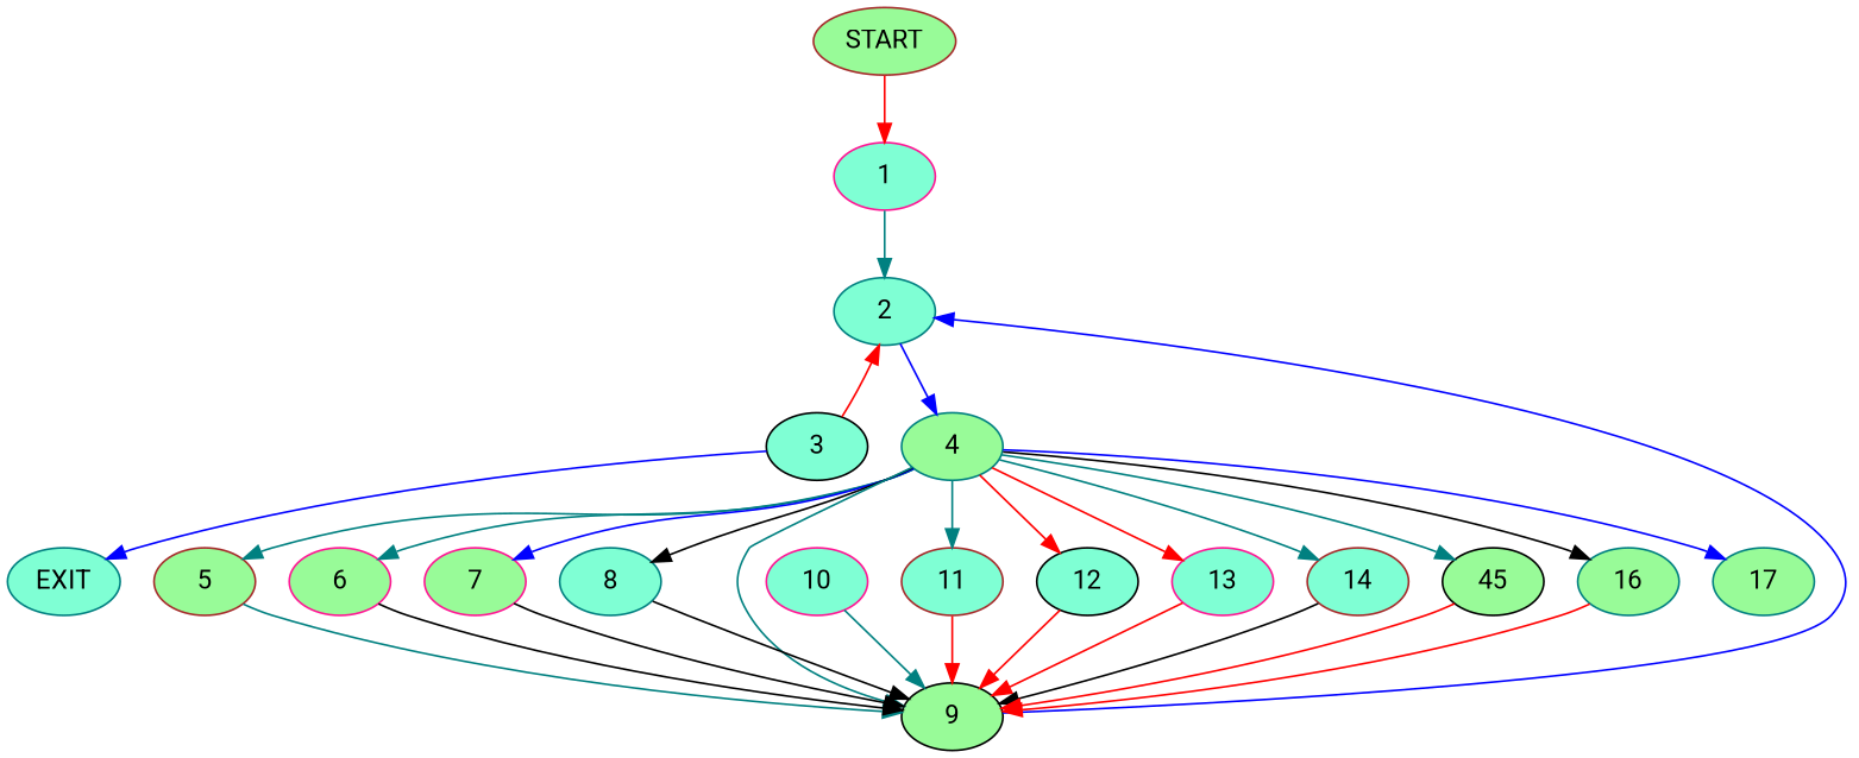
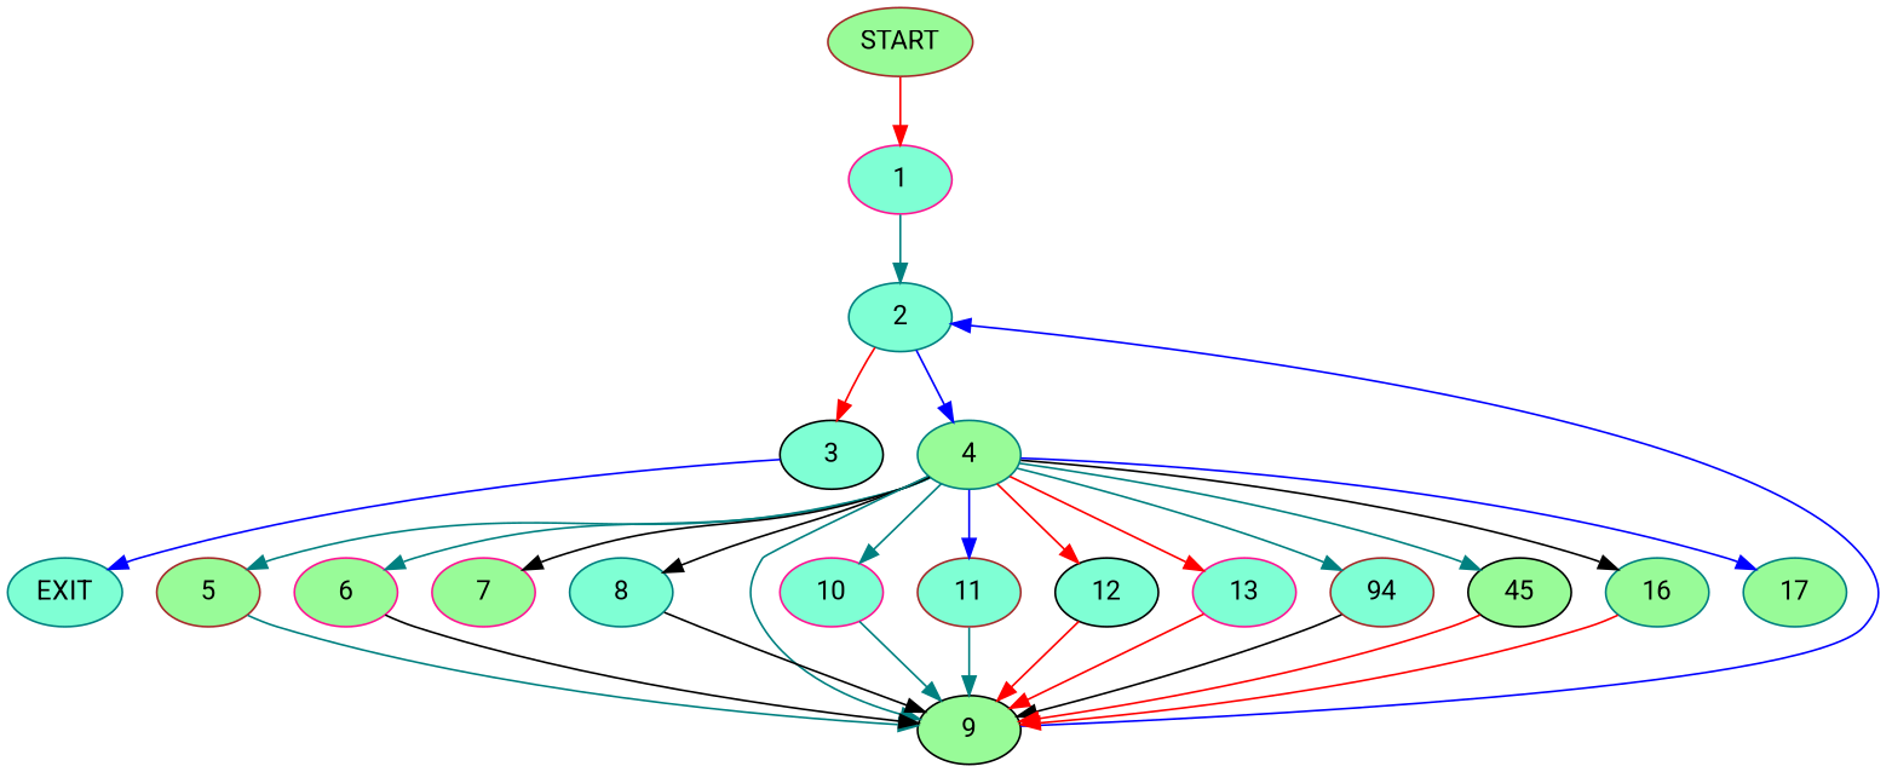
  digraph {
    fontname=Roboto
    node [color=teal fillcolor=aquamarine fontname=Roboto style=filled]
    edge [color=teal fontname=Roboto]
    n1 [color=brown fillcolor=palegreen label=START]
    1 [color=deeppink]
    2
    n4 [label=EXIT]
    3 [color=black]
    4 [fillcolor=palegreen]
    5 [color=brown fillcolor=palegreen]
    6 [color=deeppink fillcolor=palegreen]
    7 [color=deeppink fillcolor=palegreen]
    8
    9 [color=black fillcolor=palegreen]
    10 [color=deeppink]
    11 [color=brown]
    12 [color=black]
    13 [color=deeppink]
-   14 [color=brown]
+   14 [color=brown label=94]
    n17 [color=black fillcolor=palegreen label=45]
    16 [fillcolor=palegreen]
    17 [fillcolor=palegreen]
    n1 -> 1 [color=red]
    1 -> 2
-   3 -> 2 [color=red]
+   2 -> 3 [color=red]
    2 -> 4 [color=blue]
    3 -> n4 [color=blue]
    4 -> 5
    4 -> 6
-   4 -> 7 [color=blue]
+   4 -> 7 [color=black]
    4 -> 8 [color=black]
    4 -> 9
-   4 -> 11
+   4 -> 10
+   4 -> 11 [color=blue]
    4 -> 12 [color=red]
    4 -> 13 [color=red]
    4 -> 14
    4 -> n17
    4 -> 16 [color=black]
    4 -> 17 [color=blue]
    5 -> 9
    6 -> 9 [color=black]
-   7 -> 9 [color=black]
    8 -> 9 [color=black]
    9 -> 2 [color=blue]
    10 -> 9
-   11 -> 9 [color=red]
+   11 -> 9
    12 -> 9 [color=red]
    13 -> 9 [color=red]
    14 -> 9 [color=black]
    n17 -> 9 [color=red]
    16 -> 9 [color=red]
  }
